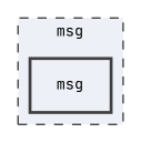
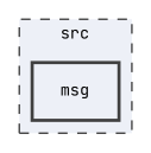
  digraph {
    compound=true
    rankdir=LR
    fontname="JetBrains Mono"
    n1 [color=grey25 fillcolor="#edf0f7" fontname="JetBrains Mono" fontsize=10 label=msg shape=box style="filled,bold,"]
    subgraph cluster_1 {
      bgcolor="#edf0f7"
      fontsize=10
-     label=msg
+     label=src
      pencolor=grey25
      style="filled,dashed,"
      n1
    }
  }
